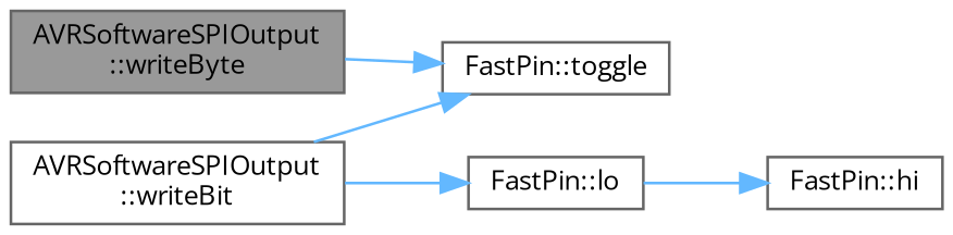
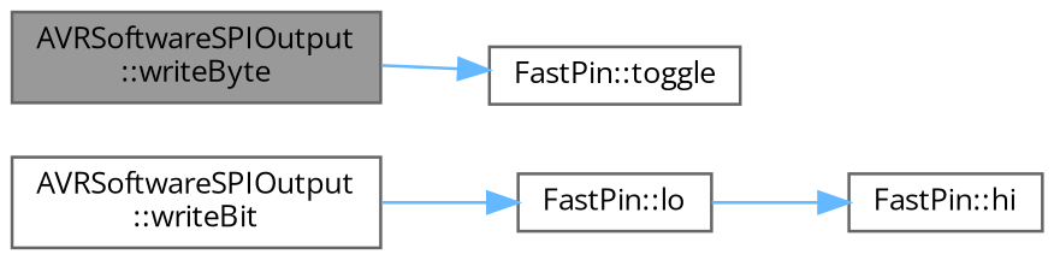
  digraph {
    fontname="Open Sans"
    rankdir=LR
    node [color=grey40 fillcolor=white fontname="Open Sans" fontsize=10 shape=box style=filled]
    edge [color=steelblue1 fontname="Open Sans" fontsize=10 labelfontname=Helvetica labelfontsize=10 style=solid]
    n1 [color=gray40 fillcolor=grey60 fontcolor=black height=0.2 label="AVRSoftwareSPIOutput\l::writeByte" width=0.4]
    n2 [height=0.2 label="FastPin::toggle" width=0.4]
    n3 [height=0.2 label="AVRSoftwareSPIOutput\l::writeBit" width=0.4]
    n4 [height=0.2 label="FastPin::lo" width=0.4]
    n5 [height=0.2 label="FastPin::hi" width=0.4]
    n1 -> n2
-   n3 -> n2
    n3 -> n4
    n4 -> n5
  }
